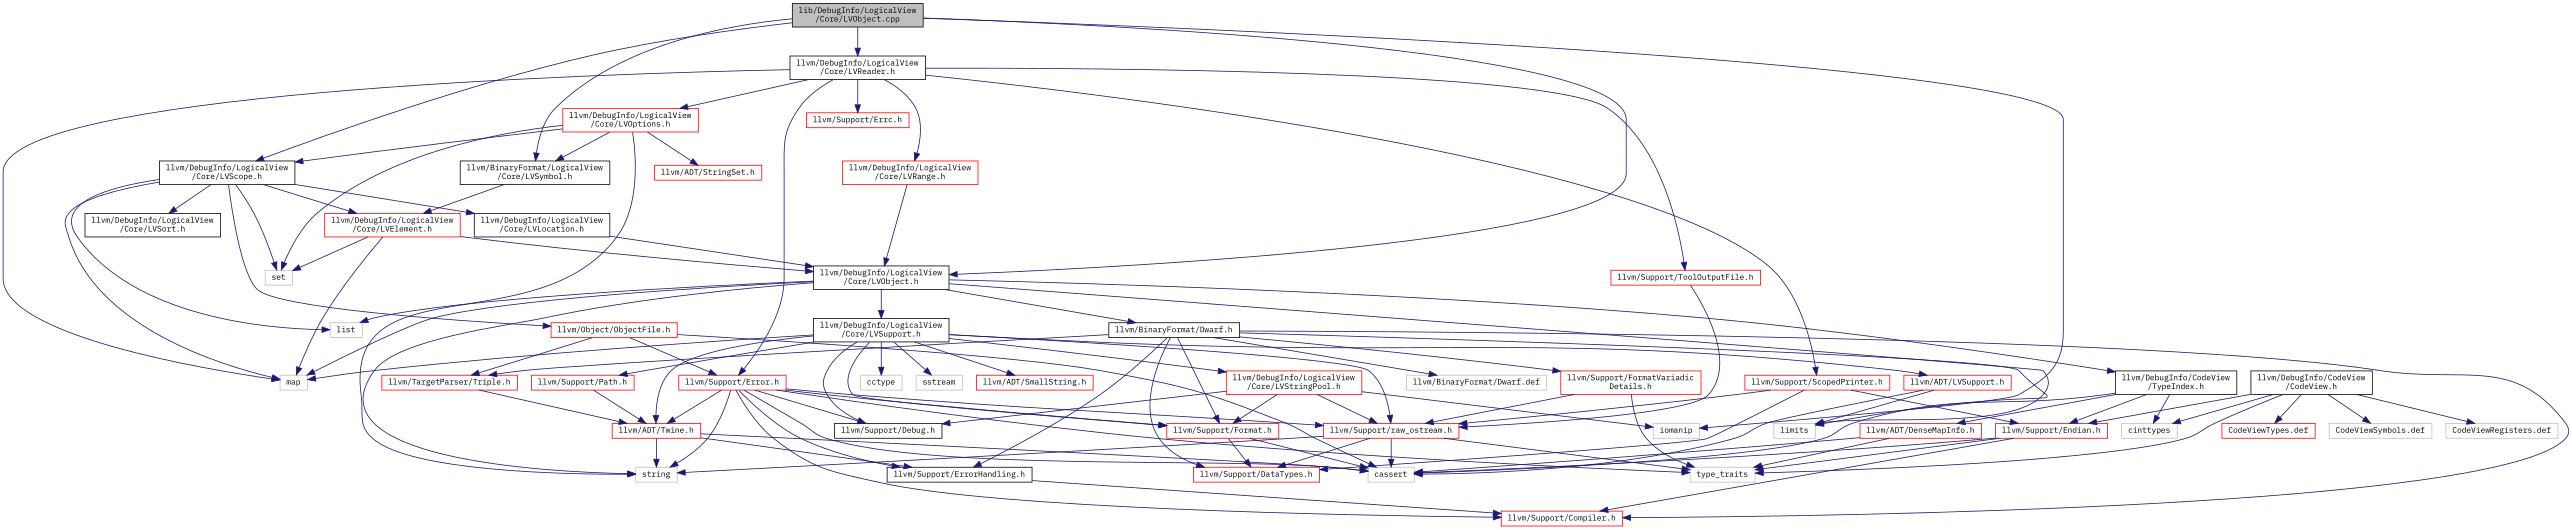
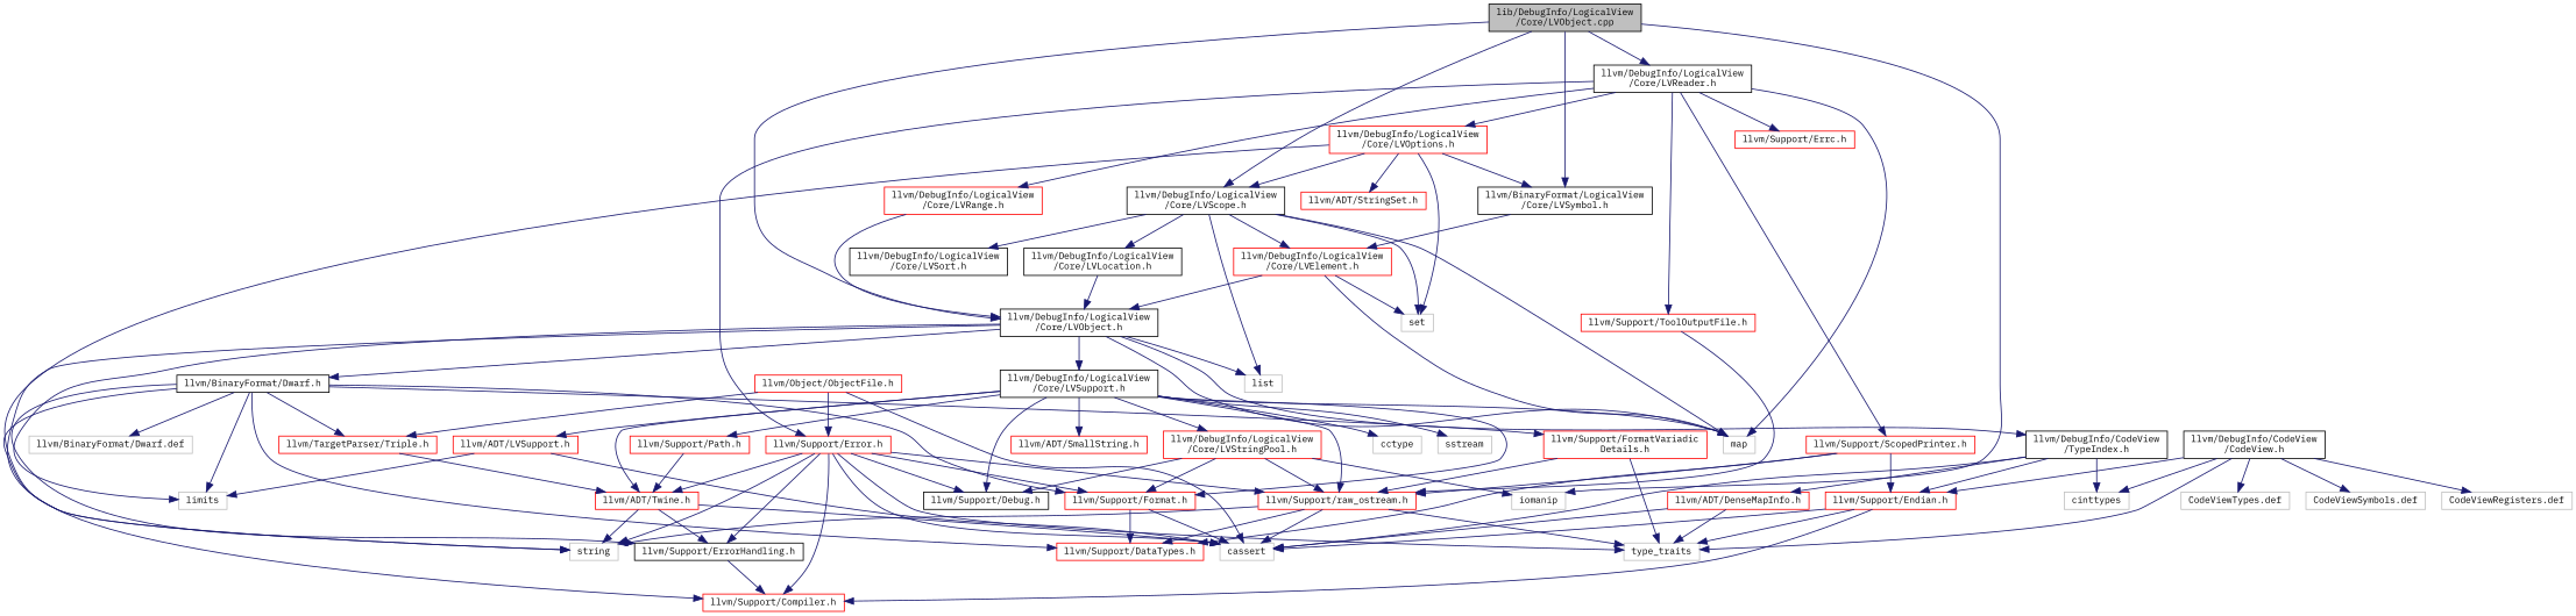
  digraph {
    fontname="IBM Plex Mono"
    node [color=red fontname="IBM Plex Mono" fontsize=10 shape=record]
    edge [color=midnightblue fontname="IBM Plex Mono" fontsize=10 labelfontname=Helvetica labelfontsize=10 style=solid]
    n1 [color=black fillcolor=grey75 fontcolor=black height=0.2 label="lib/DebugInfo/LogicalView\l/Core/LVObject.cpp" style=filled width=0.4]
    n2 [color=black height=0.2 label="llvm/DebugInfo/LogicalView\l/Core/LVObject.h" width=0.4]
    n3 [color=grey75 height=0.2 label=iomanip width=0.4]
    n4 [color=black height=0.2 label="llvm/DebugInfo/LogicalView\l/Core/LVReader.h" width=0.4]
    n5 [color=black height=0.2 label="llvm/DebugInfo/LogicalView\l/Core/LVScope.h" width=0.4]
    n6 [color=black height=0.2 label="llvm/BinaryFormat/LogicalView\l/Core/LVSymbol.h" width=0.4]
    n7 [color=black height=0.2 label="llvm/BinaryFormat/Dwarf.h" width=0.4]
    n8 [color=grey75 height=0.2 label=string width=0.4]
    n9 [color=grey75 height=0.2 label=limits width=0.4]
    n10 [color=black height=0.2 label="llvm/DebugInfo/CodeView\l/TypeIndex.h" width=0.4]
    n11 [color=black height=0.2 label="llvm/DebugInfo/LogicalView\l/Core/LVSupport.h" width=0.4]
    n12 [color=grey75 height=0.2 label=map width=0.4]
    n13 [color=grey75 height=0.2 label=list width=0.4]
    n14 [height=0.2 label="llvm/DebugInfo/LogicalView\l/Core/LVOptions.h" width=0.4]
    n15 [height=0.2 label="llvm/Support/Error.h" width=0.4]
    n16 [height=0.2 label="llvm/DebugInfo/LogicalView\l/Core/LVRange.h" width=0.4]
    n17 [height=0.2 label="llvm/Support/Errc.h" width=0.4]
    n18 [height=0.2 label="llvm/Support/ScopedPrinter.h" width=0.4]
    n19 [height=0.2 label="llvm/Support/ToolOutputFile.h" width=0.4]
    n20 [color=grey75 height=0.2 label=set width=0.4]
    n21 [height=0.2 label="llvm/DebugInfo/LogicalView\l/Core/LVElement.h" width=0.4]
    n22 [color=black height=0.2 label="llvm/DebugInfo/LogicalView\l/Core/LVLocation.h" width=0.4]
    n23 [color=black height=0.2 label="llvm/DebugInfo/LogicalView\l/Core/LVSort.h" width=0.4]
    n24 [height=0.2 label="llvm/Object/ObjectFile.h" width=0.4]
    n25 [height=0.2 label="llvm/Support/Compiler.h" width=0.4]
    n26 [height=0.2 label="llvm/Support/DataTypes.h" width=0.4]
    n27 [color=black height=0.2 label="llvm/Support/ErrorHandling.h" width=0.4]
    n28 [height=0.2 label="llvm/Support/Format.h" width=0.4]
    n29 [height=0.2 label="llvm/Support/FormatVariadic\lDetails.h" width=0.4]
    n30 [height=0.2 label="llvm/TargetParser/Triple.h" width=0.4]
    n31 [color=grey75 height=0.2 label="llvm/BinaryFormat/Dwarf.def" width=0.4]
    n32 [color=black height=0.2 label="llvm/DebugInfo/CodeView\l/CodeView.h" width=0.4]
    n33 [color=grey75 height=0.2 label=type_traits width=0.4]
    n34 [color=grey75 height=0.2 label=cinttypes width=0.4]
    n35 [height=0.2 label="llvm/Support/Endian.h" width=0.4]
-   n36 [height=0.2 label="CodeViewTypes.def" width=0.4]
+   n36 [color=grey75 height=0.2 label="CodeViewTypes.def" width=0.4]
    n37 [color=grey75 height=0.2 label="CodeViewSymbols.def" width=0.4]
    n38 [color=grey75 height=0.2 label="CodeViewRegisters.def" width=0.4]
    n39 [color=grey75 height=0.2 label=cassert width=0.4]
    n40 [height=0.2 label="llvm/ADT/DenseMapInfo.h" width=0.4]
    n41 [height=0.2 label="llvm/Support/raw_ostream.h" width=0.4]
    n42 [height=0.2 label="llvm/ADT/Twine.h" width=0.4]
    n43 [height=0.2 label="llvm/ADT/LVSupport.h" width=0.4]
    n44 [height=0.2 label="llvm/ADT/SmallString.h" width=0.4]
    n45 [height=0.2 label="llvm/DebugInfo/LogicalView\l/Core/LVStringPool.h" width=0.4]
    n46 [color=black height=0.2 label="llvm/Support/Debug.h" width=0.4]
    n47 [height=0.2 label="llvm/Support/Path.h" width=0.4]
    n48 [color=grey75 height=0.2 label=cctype width=0.4]
    n49 [color=grey75 height=0.2 label=sstream width=0.4]
    n50 [height=0.2 label="llvm/ADT/StringSet.h" width=0.4]
    n1 -> n2
    n1 -> n3
    n1 -> n4
    n1 -> n5
    n1 -> n6
    n2 -> n7
    n2 -> n8
    n2 -> n9
    n2 -> n10
    n2 -> n11
    n2 -> n12
    n2 -> n13
    n4 -> n12
    n4 -> n14
    n4 -> n15
    n4 -> n16
    n4 -> n17
    n4 -> n18
    n4 -> n19
    n5 -> n12
    n5 -> n13
    n5 -> n20
    n5 -> n21
    n5 -> n22
    n5 -> n23
-   n5 -> n24
    n6 -> n21
    n7 -> n9
    n7 -> n25
    n7 -> n26
    n7 -> n27
    n7 -> n28
    n7 -> n29
    n7 -> n30
    n7 -> n31
    n10 -> n34
    n10 -> n35
    n10 -> n39
    n10 -> n40
    n11 -> n12
    n11 -> n28
    n11 -> n41
    n11 -> n42
    n11 -> n43
    n11 -> n44
    n11 -> n45
    n11 -> n46
    n11 -> n47
    n11 -> n48
    n11 -> n49
    n14 -> n5
    n14 -> n6
    n14 -> n8
    n14 -> n20
    n14 -> n50
    n15 -> n8
    n15 -> n25
    n15 -> n27
    n15 -> n28
    n15 -> n33
    n15 -> n39
    n15 -> n41
    n15 -> n42
    n15 -> n46
    n16 -> n2
    n18 -> n26
    n18 -> n35
    n18 -> n41
    n19 -> n41
    n21 -> n2
    n21 -> n12
    n21 -> n20
    n22 -> n2
    n24 -> n15
    n24 -> n30
    n24 -> n39
    n27 -> n25
    n28 -> n26
    n28 -> n39
    n29 -> n33
    n29 -> n41
    n30 -> n42
    n32 -> n33
    n32 -> n34
    n32 -> n35
    n32 -> n36
    n32 -> n37
    n32 -> n38
    n35 -> n25
    n35 -> n33
    n35 -> n39
    n40 -> n33
    n40 -> n39
    n41 -> n8
    n41 -> n26
    n41 -> n33
    n41 -> n39
    n42 -> n8
    n42 -> n27
    n42 -> n39
    n43 -> n9
    n43 -> n39
    n45 -> n3
    n45 -> n28
    n45 -> n41
    n45 -> n46
    n47 -> n42
  }
